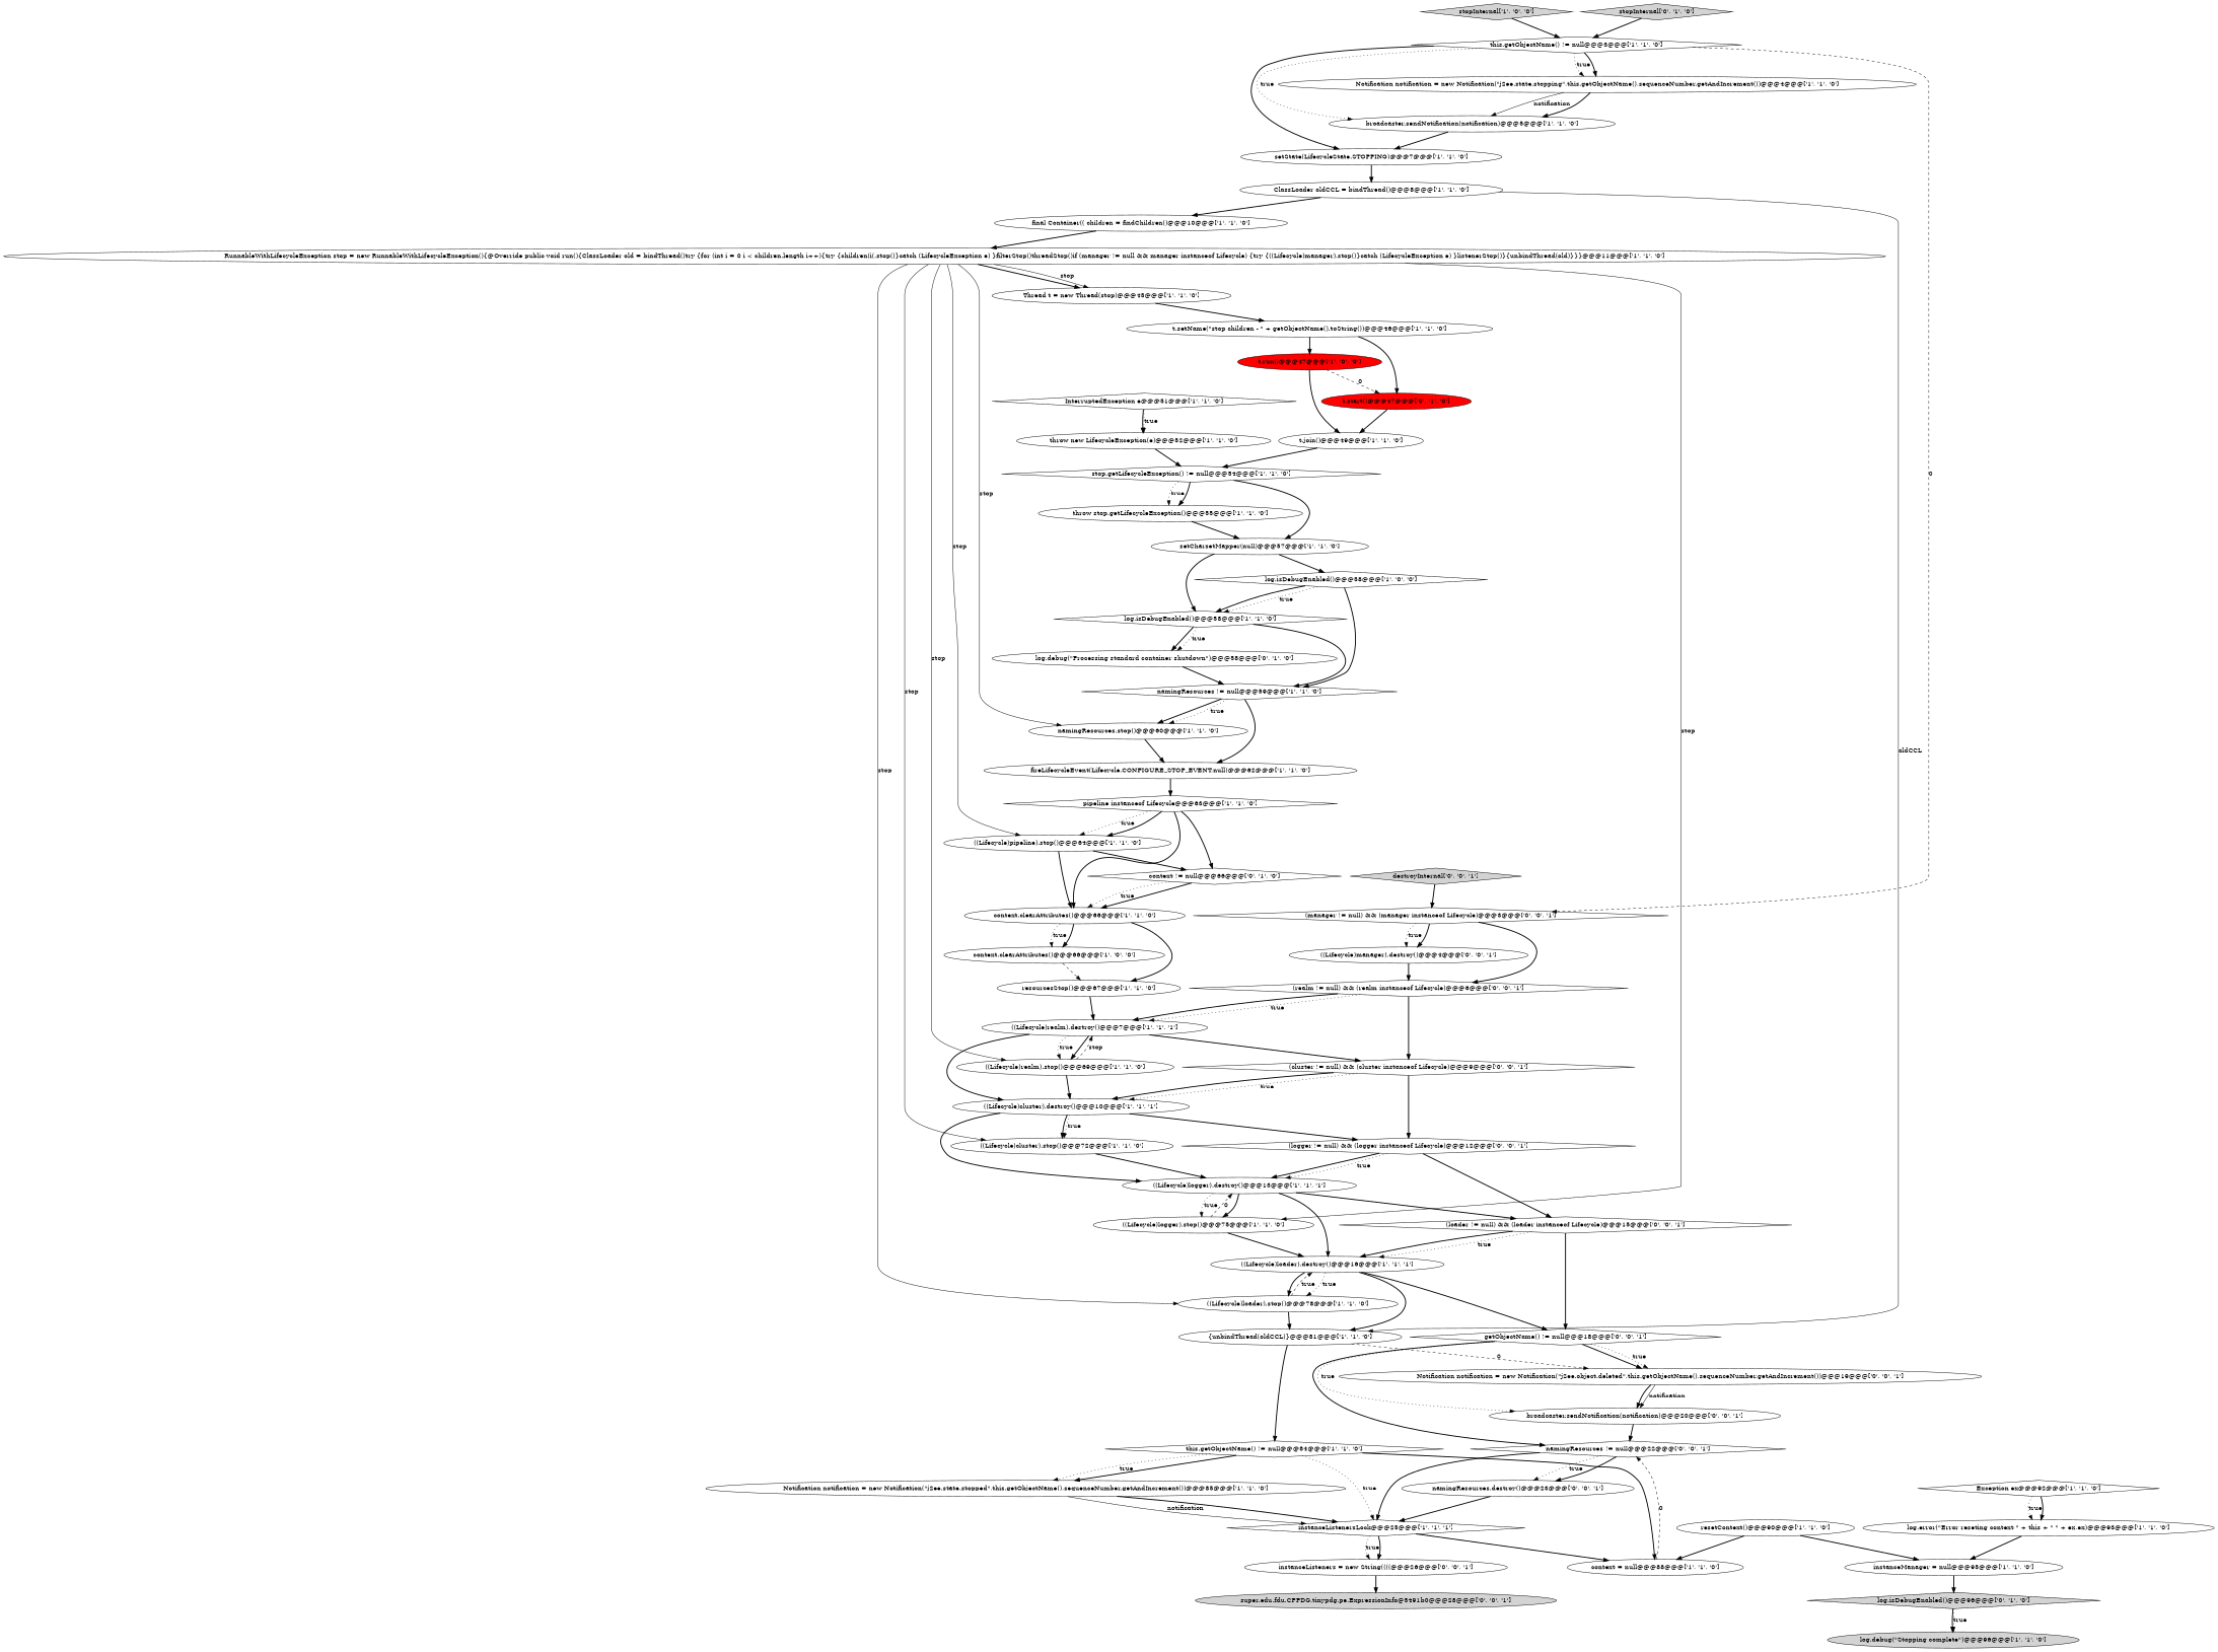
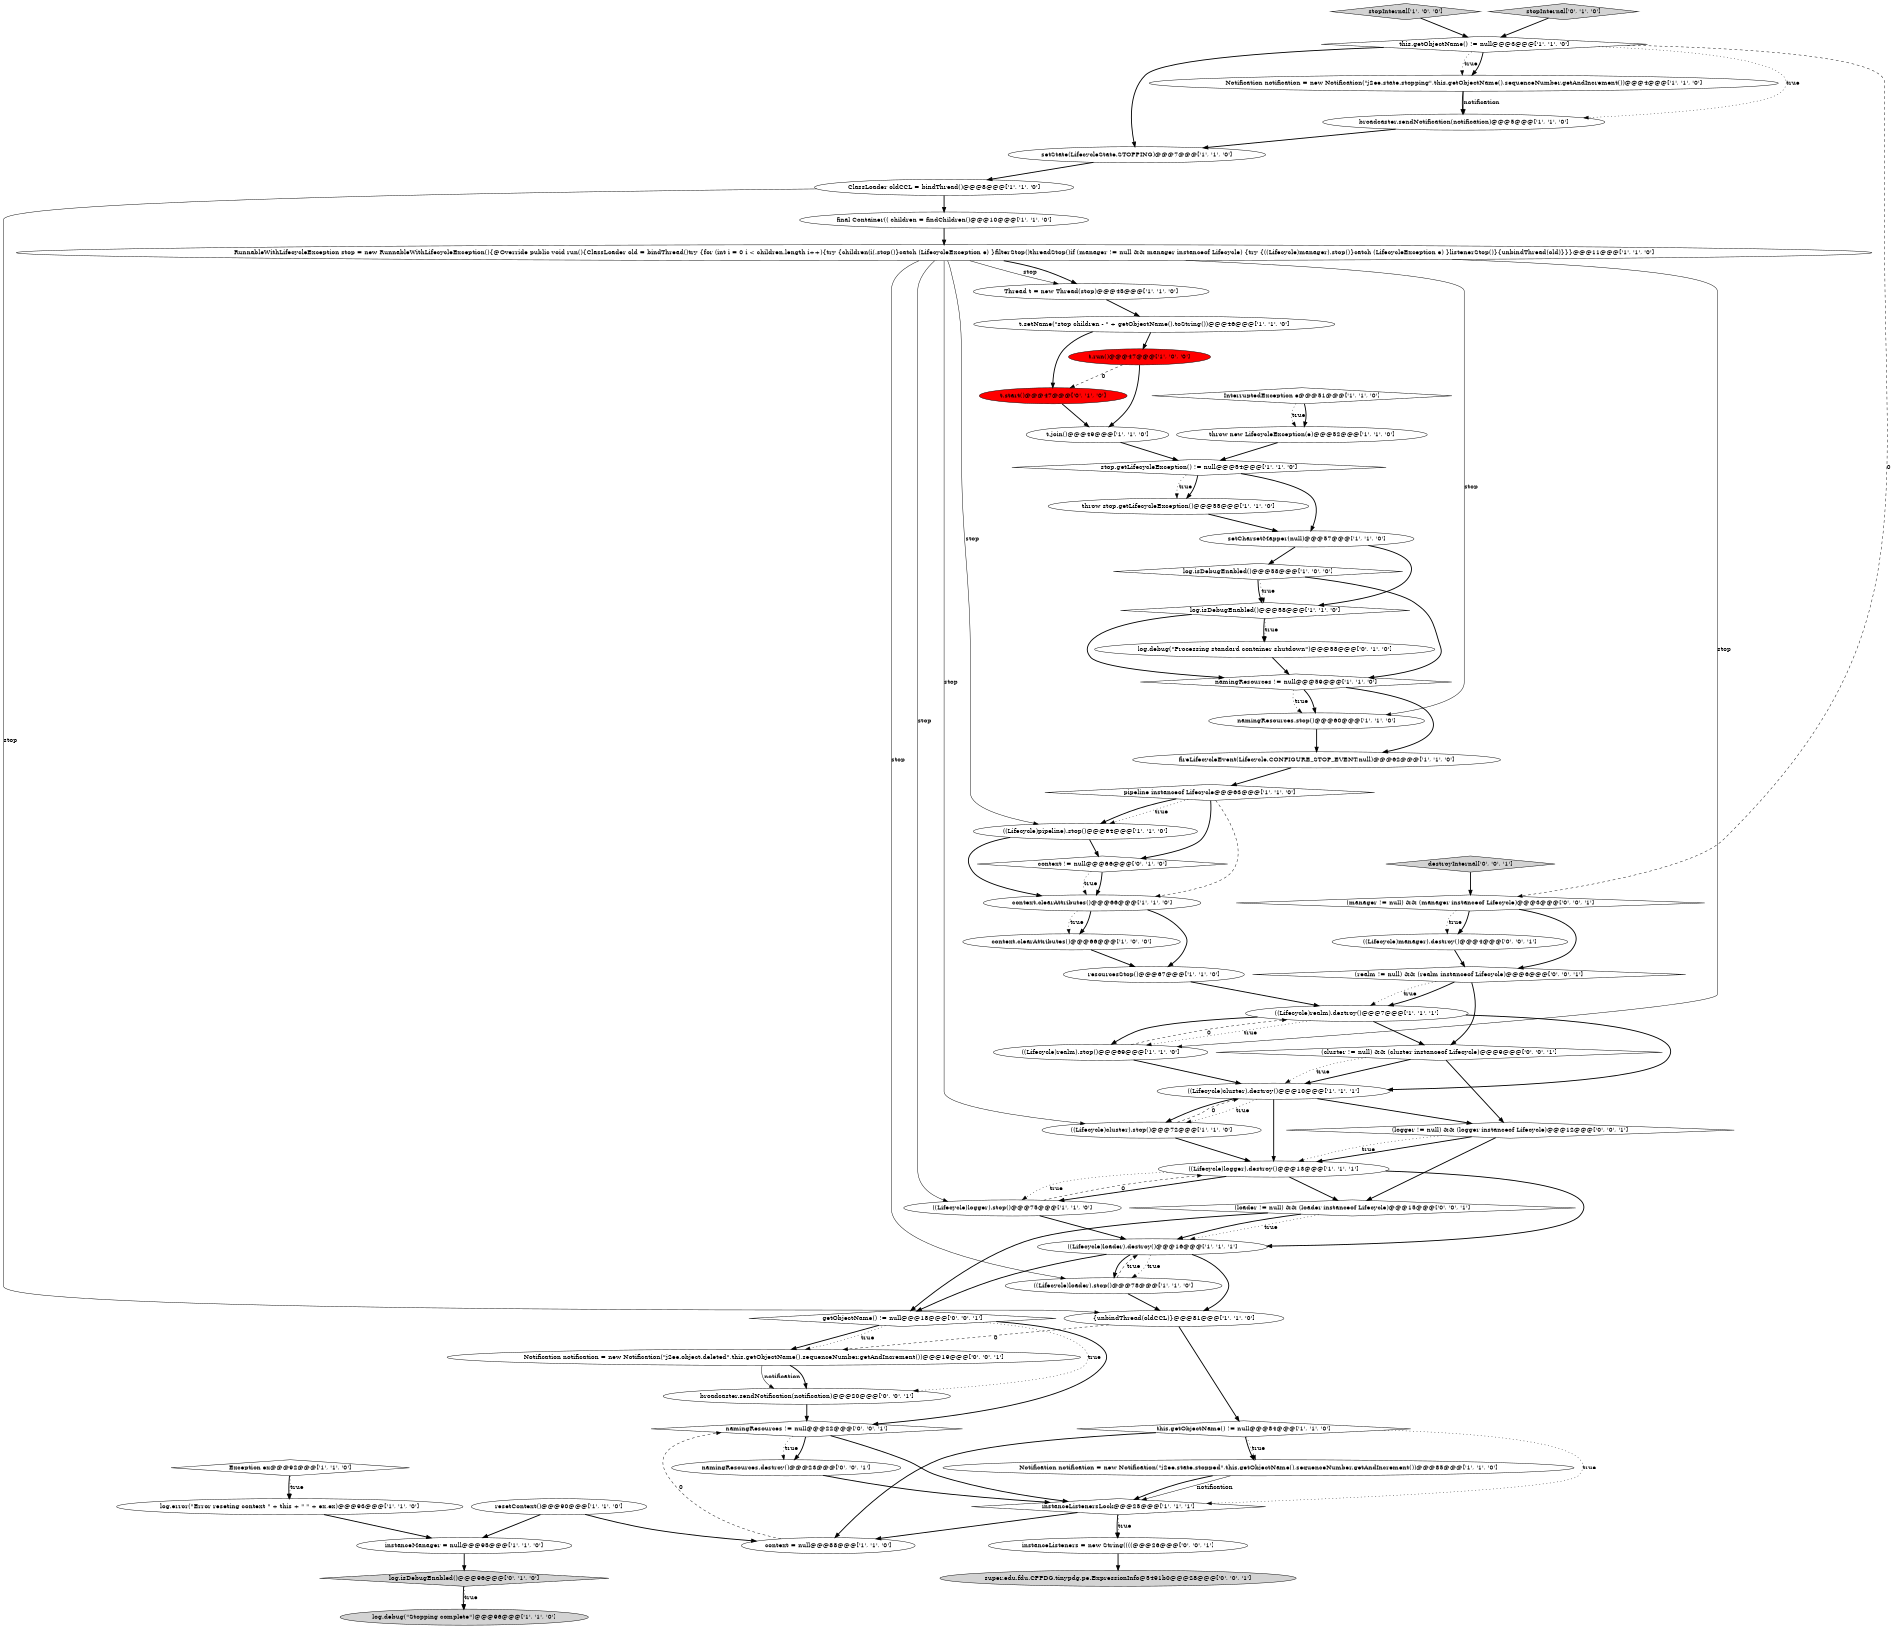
  digraph {
    node [fillcolor=white shape=ellipse style=filled]
    edge [style=bold]
    n1 [label="Thread t = new Thread(stop)@@@45@@@['1', '1', '0']"]
    n2 [label="t.setName(\"stop children - \" + getObjectName().toString())@@@46@@@['1', '1', '0']"]
    n3 [fillcolor=red label="t.run()@@@47@@@['1', '0', '0']"]
    n4 [fillcolor=red label="t.start()@@@47@@@['0', '1', '0']"]
    n5 [label="this.getObjectName() != null@@@84@@@['1', '1', '0']" shape=diamond]
    n6 [label="instanceListenersLock@@@25@@@['1', '1', '1']" shape=diamond]
    n7 [label="Notification notification = new Notification(\"j2ee.state.stopped\",this.getObjectName(),sequenceNumber.getAndIncrement())@@@85@@@['1', '1', '0']"]
    n8 [label="context = null@@@88@@@['1', '1', '0']"]
    n9 [label="instanceListeners = new String((((@@@26@@@['0', '0', '1']"]
    n10 [label="namingResources != null@@@22@@@['0', '0', '1']" shape=diamond]
    n11 [label="resourcesStop()@@@67@@@['1', '1', '0']"]
    n12 [label="((Lifecycle)realm).destroy()@@@7@@@['1', '1', '1']"]
    n13 [label="(cluster != null) && (cluster instanceof Lifecycle)@@@9@@@['0', '0', '1']" shape=diamond]
    n14 [label="((Lifecycle)cluster).destroy()@@@10@@@['1', '1', '1']"]
    n15 [label="((Lifecycle)realm).stop()@@@69@@@['1', '1', '0']"]
    n16 [fillcolor=lightgray label="stopInternal['1', '0', '0']" shape=diamond]
    n17 [label="this.getObjectName() != null@@@3@@@['1', '1', '0']" shape=diamond]
    n18 [label="setState(LifecycleState.STOPPING)@@@7@@@['1', '1', '0']"]
    n19 [label="(manager != null) && (manager instanceof Lifecycle)@@@3@@@['0', '0', '1']" shape=diamond]
    n20 [label="Notification notification = new Notification(\"j2ee.state.stopping\",this.getObjectName(),sequenceNumber.getAndIncrement())@@@4@@@['1', '1', '0']"]
    n21 [label="broadcaster.sendNotification(notification)@@@5@@@['1', '1', '0']"]
    n22 [label="t.join()@@@49@@@['1', '1', '0']"]
    n23 [label="stop.getLifecycleException() != null@@@54@@@['1', '1', '0']" shape=diamond]
    n24 [label="throw stop.getLifecycleException()@@@55@@@['1', '1', '0']"]
    n25 [label="setCharsetMapper(null)@@@57@@@['1', '1', '0']"]
    n26 [label="ClassLoader oldCCL = bindThread()@@@8@@@['1', '1', '0']"]
    n27 [label="{unbindThread(oldCCL)}@@@81@@@['1', '1', '0']"]
    n28 [label="final Container(( children = findChildren()@@@10@@@['1', '1', '0']"]
    n29 [label="resetContext()@@@90@@@['1', '1', '0']"]
    n30 [label="instanceManager = null@@@95@@@['1', '1', '0']"]
    n31 [fillcolor=lightgray label="log.isDebugEnabled()@@@96@@@['0', '1', '0']" shape=diamond]
    n32 [label="namingResources.destroy()@@@23@@@['0', '0', '1']"]
    n33 [label="(logger != null) && (logger instanceof Lifecycle)@@@12@@@['0', '0', '1']" shape=diamond]
    n34 [label="(loader != null) && (loader instanceof Lifecycle)@@@15@@@['0', '0', '1']" shape=diamond]
    n35 [label="((Lifecycle)logger).destroy()@@@13@@@['1', '1', '1']"]
    n36 [label="((Lifecycle)cluster).stop()@@@72@@@['1', '1', '0']"]
    n37 [label="(realm != null) && (realm instanceof Lifecycle)@@@6@@@['0', '0', '1']" shape=diamond]
    n38 [label="((Lifecycle)manager).destroy()@@@4@@@['0', '0', '1']"]
    n39 [label="getObjectName() != null@@@18@@@['0', '0', '1']" shape=diamond]
    n40 [label="((Lifecycle)loader).destroy()@@@16@@@['1', '1', '1']"]
    n41 [label="((Lifecycle)logger).stop()@@@75@@@['1', '1', '0']"]
    n42 [fillcolor=lightgray label="super.edu.fdu.CPPDG.tinypdg.pe.ExpressionInfo@5491b0@@@28@@@['0', '0', '1']"]
    n43 [fillcolor=lightgray label="log.debug(\"Stopping complete\")@@@96@@@['1', '1', '0']"]
    n44 [label="log.isDebugEnabled()@@@58@@@['1', '0', '0']" shape=diamond]
    n45 [label="log.isDebugEnabled()@@@58@@@['1', '1', '0']" shape=diamond]
    n46 [label="((Lifecycle)pipeline).stop()@@@64@@@['1', '1', '0']"]
    n47 [label="context.clearAttributes()@@@66@@@['1', '1', '0']"]
    n48 [label="context != null@@@66@@@['0', '1', '0']" shape=diamond]
    n49 [label="context.clearAttributes()@@@66@@@['1', '0', '0']"]
    n50 [label="broadcaster.sendNotification(notification)@@@20@@@['0', '0', '1']"]
    n51 [label="namingResources != null@@@59@@@['1', '1', '0']" shape=diamond]
    n52 [label="log.debug(\"Processing standard container shutdown\")@@@58@@@['0', '1', '0']"]
    n53 [label="namingResources.stop()@@@60@@@['1', '1', '0']"]
    n54 [label="fireLifecycleEvent(Lifecycle.CONFIGURE_STOP_EVENT,null)@@@62@@@['1', '1', '0']"]
    n55 [label="Notification notification = new Notification(\"j2ee.object.deleted\",this.getObjectName(),sequenceNumber.getAndIncrement())@@@19@@@['0', '0', '1']"]
    n56 [label="pipeline instanceof Lifecycle@@@63@@@['1', '1', '0']" shape=diamond]
    n57 [label="Exception ex@@@92@@@['1', '1', '0']" shape=diamond]
    n58 [label="log.error(\"Error reseting context \" + this + \" \" + ex,ex)@@@93@@@['1', '1', '0']"]
    n59 [label="RunnableWithLifecycleException stop = new RunnableWithLifecycleException(){@Override public void run(){ClassLoader old = bindThread()try {for (int i = 0 i < children.length i++){try {children(i(.stop()}catch (LifecycleException e) }filterStop()threadStop()if (manager != null && manager instanceof Lifecycle) {try {((Lifecycle)manager).stop()}catch (LifecycleException e) }listenerStop()}{unbindThread(old)}}}@@@11@@@['1', '1', '0']"]
    n60 [label="((Lifecycle)loader).stop()@@@78@@@['1', '1', '0']"]
    n61 [fillcolor=lightgray label="stopInternal['0', '1', '0']" shape=diamond]
    n62 [fillcolor=lightgray label="destroyInternal['0', '0', '1']" shape=diamond]
    n63 [label="InterruptedException e@@@51@@@['1', '1', '0']" shape=diamond]
    n64 [label="throw new LifecycleException(e)@@@52@@@['1', '1', '0']"]
    n1 -> n2
    n2 -> n3
    n2 -> n4
    n3 -> n4 [label=0 style=dashed]
    n3 -> n22
    n4 -> n22
    n5 -> n6 [label=true style=dotted]
    n5 -> n7
    n5 -> n7 [label=true style=dotted]
    n5 -> n8
    n6 -> n8
    n6 -> n9 [label=true style=dotted]
    n6 -> n9
    n7 -> n6 [label=notification style=solid]
    n7 -> n6
    n8 -> n10 [label=0 style=dashed]
    n9 -> n42
    n10 -> n6
    n10 -> n32
    n10 -> n32 [label=true style=dotted]
    n11 -> n12
    n12 -> n13
    n12 -> n14
    n12 -> n15 [label=true style=dotted]
    n12 -> n15
    n13 -> n14 [label=true style=dotted]
    n13 -> n14
    n13 -> n33
    n14 -> n33
    n14 -> n35
    n14 -> n36 [label=true style=dotted]
    n14 -> n36
-   n15 -> n12 [label=stop style=dashed]
+   n15 -> n12 [label=0 style=dashed]
    n15 -> n14
    n16 -> n17
    n17 -> n18
    n17 -> n19 [label=0 style=dashed]
    n17 -> n20 [label=true style=dotted]
    n17 -> n20
    n17 -> n21 [label=true style=dotted]
    n18 -> n26
    n19 -> n37
    n19 -> n38
    n19 -> n38 [label=true style=dotted]
    n20 -> n21 [label=notification style=solid]
    n20 -> n21
    n21 -> n18
    n22 -> n23
    n23 -> n24 [label=true style=dotted]
    n23 -> n24
    n23 -> n25
    n24 -> n25
    n25 -> n44
    n25 -> n45
-   n26 -> n27 [label=oldCCL style=solid]
+   n26 -> n27 [label=stop style=solid]
    n26 -> n28
    n27 -> n5
    n27 -> n55 [label=0 style=dashed]
    n28 -> n59
    n29 -> n8
    n29 -> n30
    n30 -> n31
    n31 -> n43
    n31 -> n43 [label=true style=dotted]
    n32 -> n6
    n33 -> n34
    n33 -> n35
    n33 -> n35 [label=true style=dotted]
    n34 -> n39
    n34 -> n40 [label=true style=dotted]
    n34 -> n40
    n35 -> n34
    n35 -> n40
    n35 -> n41
    n35 -> n41 [label=true style=dotted]
+   n36 -> n14 [label=0 style=dashed]
    n36 -> n35
    n37 -> n12 [label=true style=dotted]
    n37 -> n12
    n37 -> n13
    n38 -> n37
    n39 -> n10
    n39 -> n50 [label=true style=dotted]
    n39 -> n55
    n39 -> n55 [label=true style=dotted]
    n40 -> n27
    n40 -> n39
    n40 -> n60 [label=true style=dotted]
    n40 -> n60
    n41 -> n35 [label=0 style=dashed]
    n41 -> n40
    n44 -> n45 [label=true style=dotted]
    n44 -> n45
    n44 -> n51
    n45 -> n51
    n45 -> n52
    n45 -> n52 [label=true style=dotted]
    n46 -> n47
    n46 -> n48
    n47 -> n11
    n47 -> n49
    n47 -> n49 [label=true style=dotted]
    n48 -> n47
    n48 -> n47 [label=true style=dotted]
-   n49 -> n11 [style=dashed]
+   n49 -> n11
    n50 -> n10
    n51 -> n53
    n51 -> n53 [label=true style=dotted]
    n51 -> n54
    n52 -> n51
    n53 -> n54
    n54 -> n56
    n55 -> n50 [label=notification style=solid]
    n55 -> n50
    n56 -> n46 [label=true style=dotted]
    n56 -> n46
-   n56 -> n47
+   n56 -> n47 [style=dashed]
    n56 -> n48
    n57 -> n58 [label=true style=dotted]
    n57 -> n58
    n58 -> n30
    n59 -> n1
    n59 -> n1 [label=stop style=solid]
    n59 -> n15 [label=stop style=solid]
    n59 -> n36 [label=stop style=solid]
    n59 -> n41 [label=stop style=solid]
    n59 -> n46 [label=stop style=solid]
    n59 -> n53 [label=stop style=solid]
    n59 -> n60 [label=stop style=solid]
    n60 -> n27
    n60 -> n40 [label=true style=dashed]
    n61 -> n17
    n62 -> n19
    n63 -> n64 [label=true style=dotted]
    n63 -> n64
    n64 -> n23
  }
